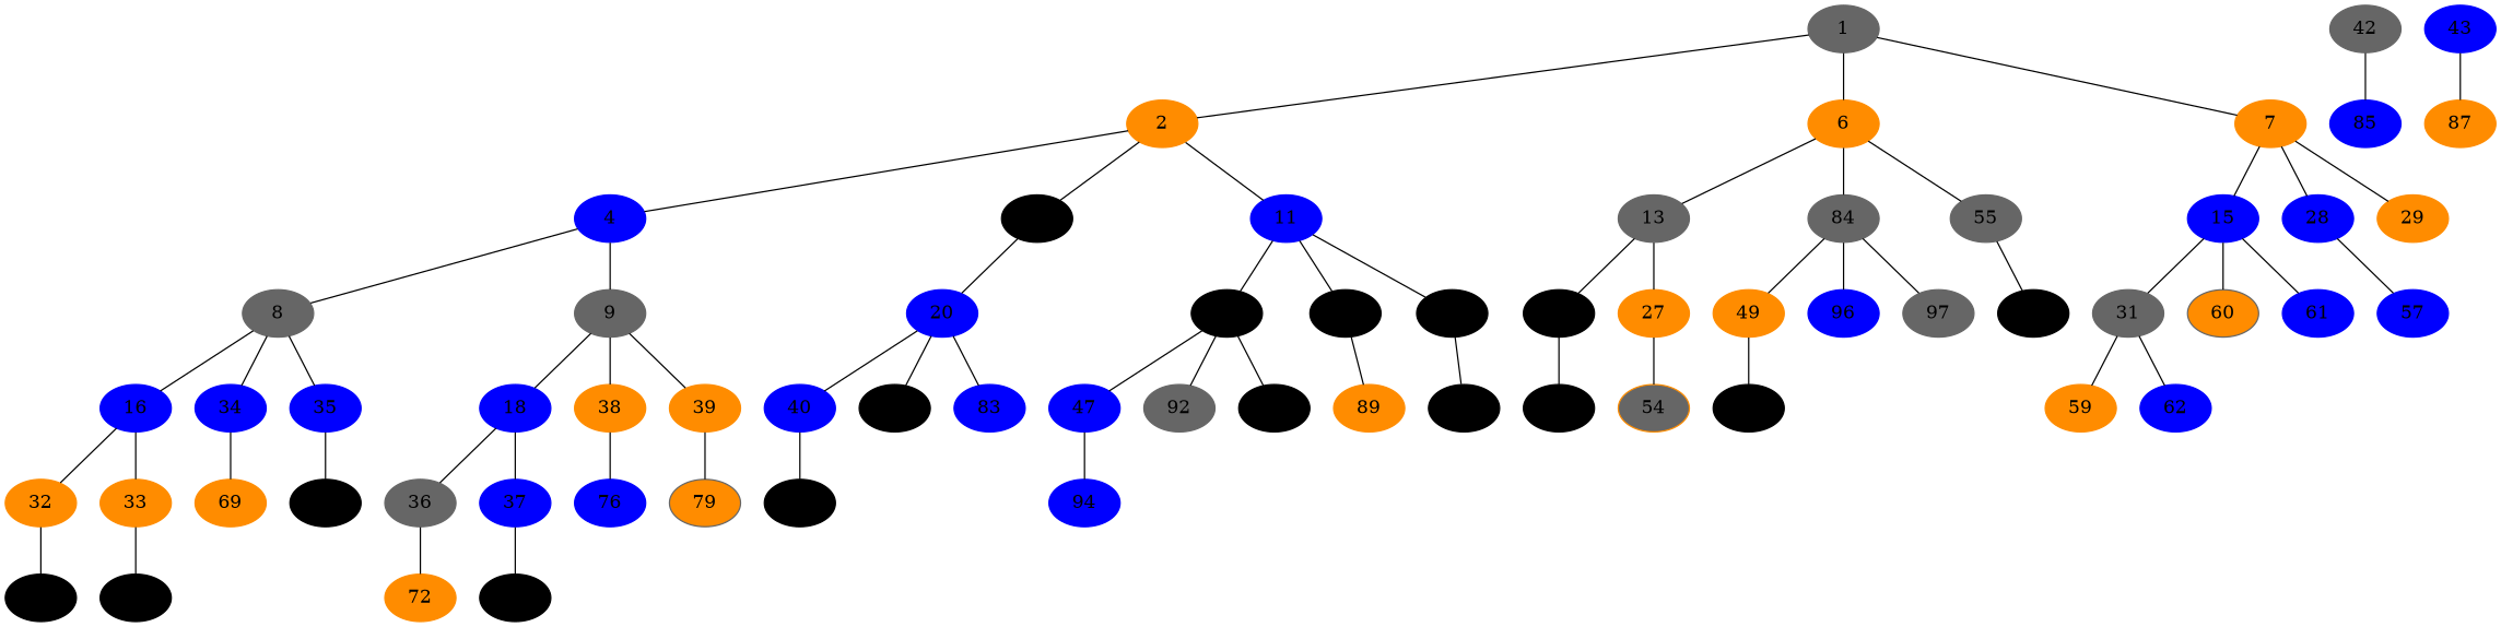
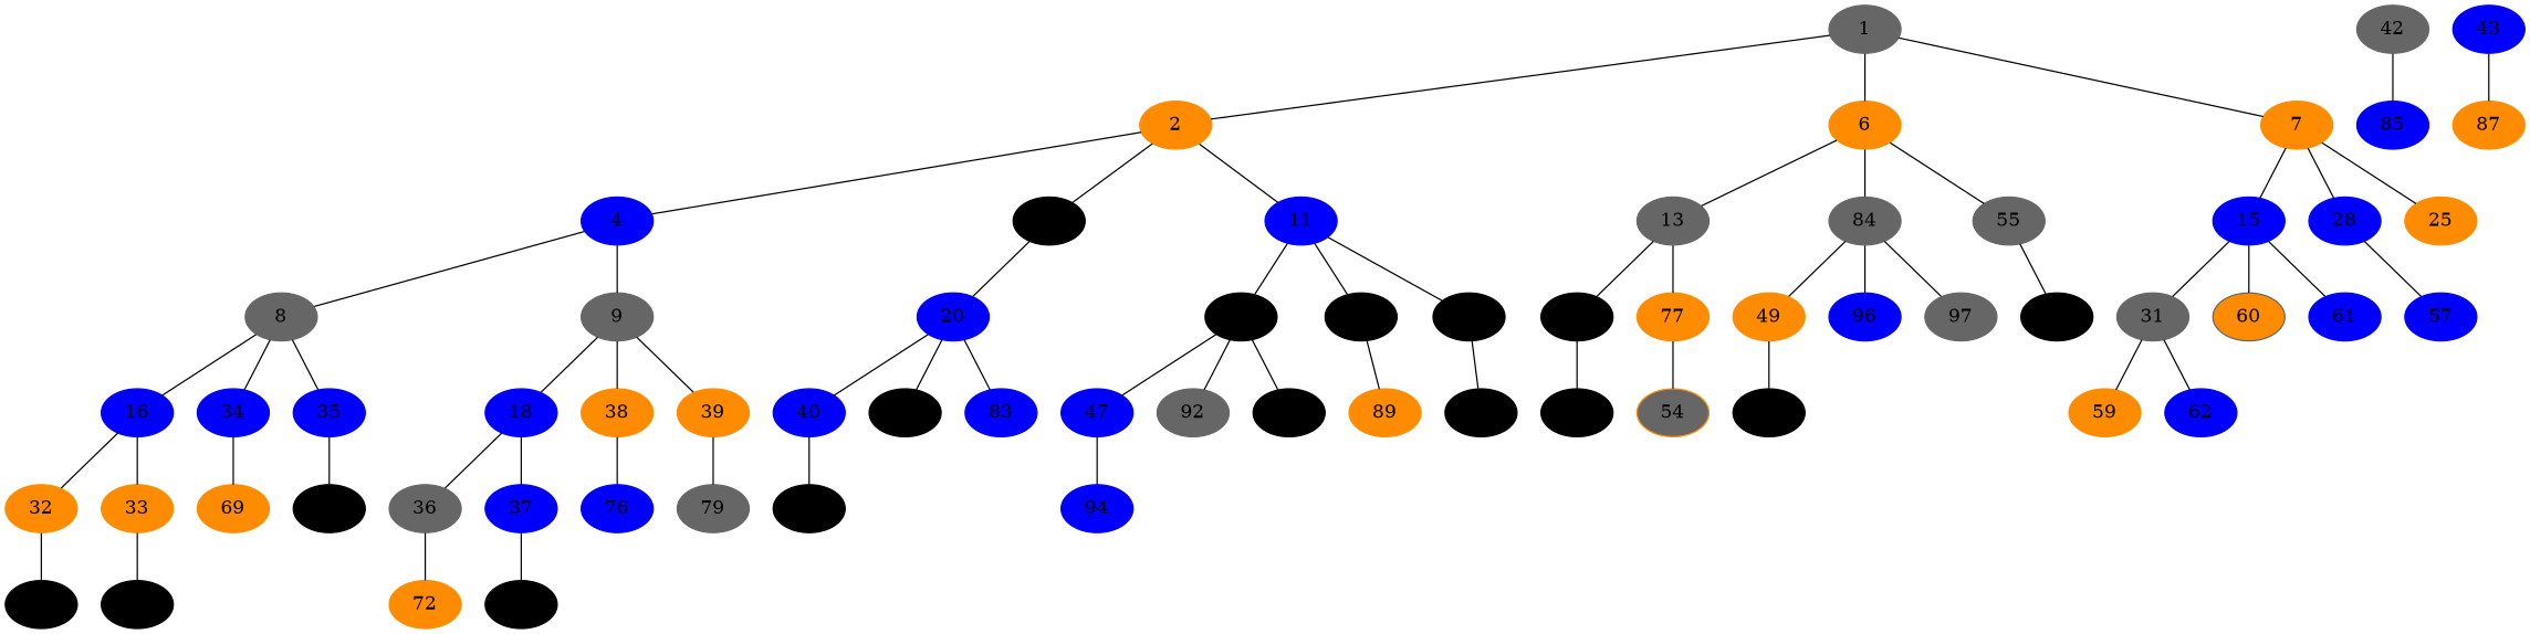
  graph {
    node [color=blue style=filled latent=0.2]
    1 [color=gray40 super="+3" latent=""]
    2 [color=darkorange latent=1 super="+5"]
    6 [color=darkorange latent=0.5 super="+12"]
    7 [color=darkorange latent=0.5 super="+14"]
    4 [latent=0.5]
    10 [color=black latent=0.333333]
    11 [latent=0.333333 super="+22"]
    13 [color=gray40 latent=0.333333]
    n9 [color=gray40 label=84 latent=0.25 super="+48"]
    n10 [color=gray40 label=55 latent=0.25 super="+51"]
    15 [latent=0.333333 super="+30"]
    28 [latent=0.25 super="+56"]
-   29 [color=darkorange latent=0.25 super="+58"]
+   29 [color=darkorange latent=0.25 super="+58" label=25]
    8 [color=gray40 latent=0.333333 super="+17"]
    9 [color=gray40 latent=0.333333 super="+19"]
    20 [latent=0.25 super="+41"]
    23 [color=black latent=0.25 super="+46"]
    44 [color=black super="+88"]
    45 [color=black super="+91"]
    16 [latent=0.25]
    34 [super="+68"]
    35 [super="+71"]
    18 [latent=0.25]
    38 [color=darkorange super="+77"]
    39 [color=darkorange super="+78"]
    26 [color=black latent=0.25 super="+52"]
-   27 [color=darkorange latent=0.25 super="+55"]
+   27 [color=darkorange latent=0.25 super="+55" label=77]
    49 [color=darkorange super="+98"]
    96 [latent=0.166667]
    97 [color=gray40 latent=0.166667]
    50 [color=black super="+100"]
    31 [color=gray40 latent=0.25 super="+63"]
    60 [color=gray40 fillcolor=darkorange]
    61
    57
    32 [color=darkorange super="+64"]
    33 [color=darkorange super="+67"]
    69 [color=darkorange latent=0.166667]
    70 [color=black latent=0.166667]
    36 [color=gray40 super="+73"]
    37 [super="+74"]
    76 [latent=0.166667]
-   79 [color=gray40 latent=0.166667 fillcolor=darkorange]
+   79 [color=gray40 latent=0.166667]
    40 [super="+81"]
    82 [color=black latent=0.166667]
    83 [latent=0.166667]
    47 [super="+95"]
    92 [color=gray40 latent=0.166667]
    93 [color=black latent=0.166667]
    89 [color=darkorange latent=0.166667]
    90 [color=black latent=0.166667]
    53 [color=black]
    54 [color=darkorange fillcolor=gray40]
    59 [color=darkorange]
    62
    65 [color=black latent=0.166667]
    66 [color=black latent=0.166667]
    72 [color=darkorange latent=0.166667]
    75 [color=black latent=0.166667]
    80 [color=black latent=0.166667]
    42 [color=gray40 super="+84"]
    85 [latent=0.166667]
    43 [super="+86"]
    87 [color=darkorange latent=0.166667]
    94 [latent=0.166667]
    99 [color=black latent=0.166667]
    1 -- 2
    1 -- 6
    1 -- 7
    2 -- 4
    2 -- 10
    2 -- 11
    6 -- 13
    6 -- n9
    6 -- n10
    7 -- 15
    7 -- 28
    7 -- 29
    4 -- 8
    4 -- 9
    10 -- 20
    11 -- 23
    11 -- 44
    11 -- 45
    13 -- 26
    13 -- 27
    n9 -- 49
    n9 -- 96
    n9 -- 97
    n10 -- 50
    15 -- 31
    15 -- 60
    15 -- 61
    28 -- 57
    8 -- 16
    8 -- 34
    8 -- 35
    9 -- 18
    9 -- 38
    9 -- 39
    20 -- 40
    20 -- 82
    20 -- 83
    23 -- 47
    23 -- 92
    23 -- 93
    44 -- 89
    45 -- 90
    16 -- 32
    16 -- 33
    34 -- 69
    35 -- 70
    18 -- 36
    18 -- 37
    38 -- 76
    39 -- 79
    26 -- 53
    27 -- 54
    49 -- 99
    31 -- 59
    31 -- 62
    32 -- 65
    33 -- 66
    36 -- 72
    37 -- 75
    40 -- 80
    47 -- 94
    42 -- 85
    43 -- 87
  }
